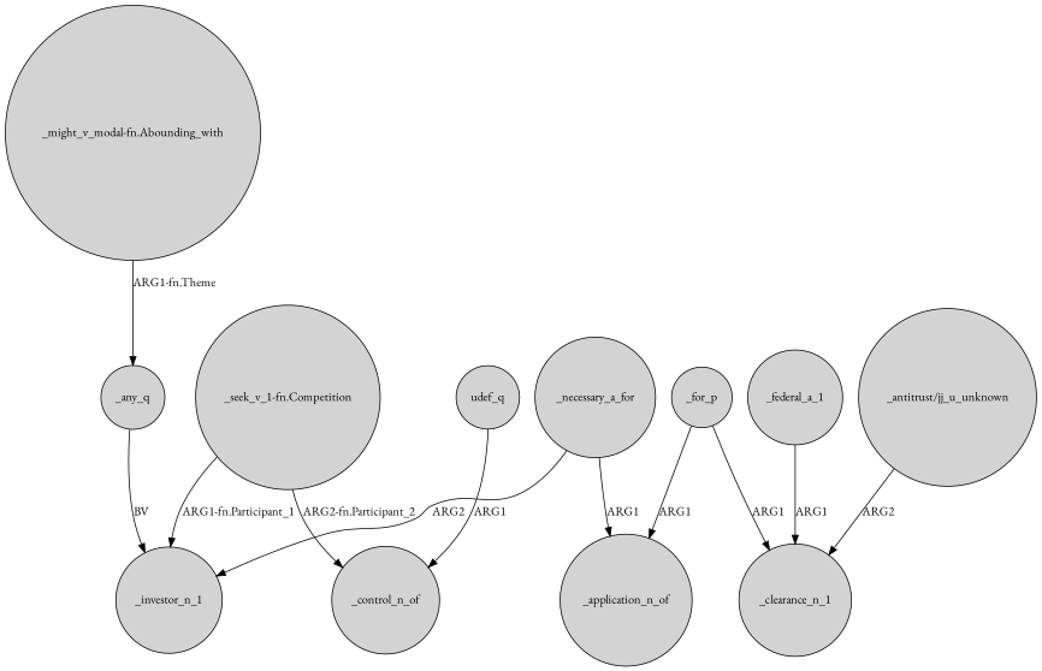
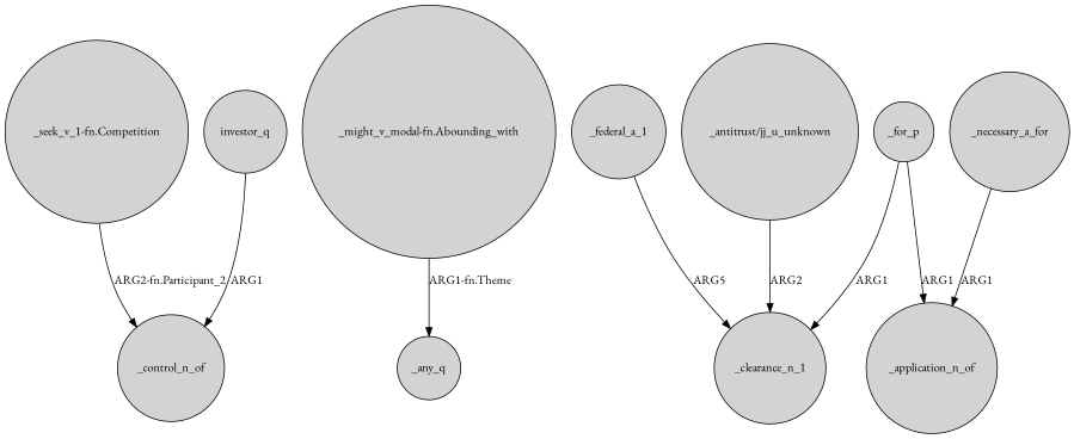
  digraph {
    fontname="EB Garamond"
    node [fontname="EB Garamond" shape=circle style=filled]
    edge [fontname="EB Garamond"]
    "_seek_v_1-fn.Competition"
-   _investor_n_1
    _control_n_of
    "_might_v_modal-fn.Abounding_with"
    _any_q
    _federal_a_1
    _clearance_n_1
    _necessary_a_for
    _application_n_of
-   udef_q
+   udef_q [label=investor_q]
    "_antitrust/jj_u_unknown"
    _for_p
-   "_seek_v_1-fn.Competition" -> _investor_n_1 [label="ARG1-fn.Participant_1"]
    "_seek_v_1-fn.Competition" -> _control_n_of [label="ARG2-fn.Participant_2"]
    "_might_v_modal-fn.Abounding_with" -> _any_q [label="ARG1-fn.Theme"]
-   _any_q -> _investor_n_1 [label=BV]
-   _federal_a_1 -> _clearance_n_1 [label=ARG1]
-   _necessary_a_for -> _investor_n_1 [label=ARG2]
+   _federal_a_1 -> _clearance_n_1 [label=ARG5]
    _necessary_a_for -> _application_n_of [label=ARG1]
    udef_q -> _control_n_of [label=ARG1]
    "_antitrust/jj_u_unknown" -> _clearance_n_1 [label=ARG2]
    _for_p -> _clearance_n_1 [label=ARG1]
    _for_p -> _application_n_of [label=ARG1]
  }
